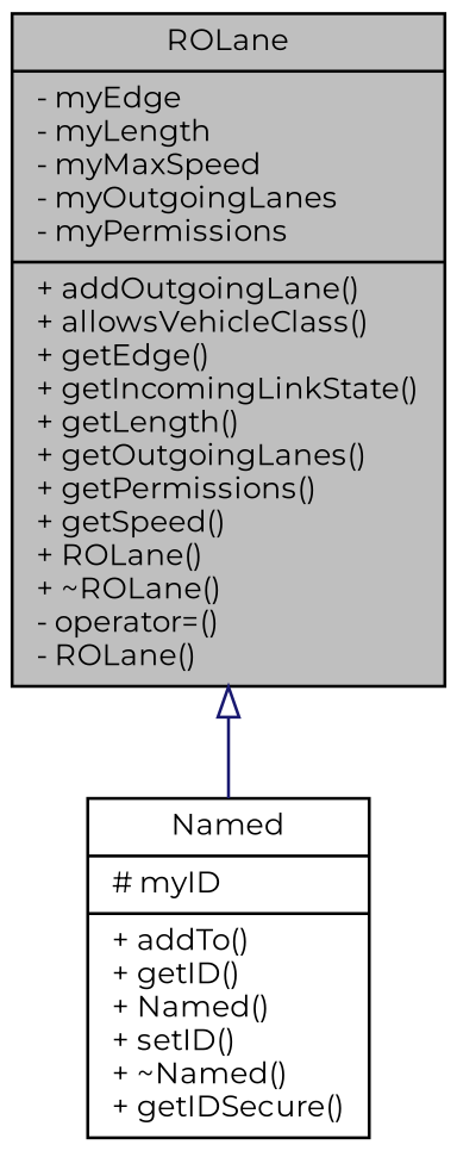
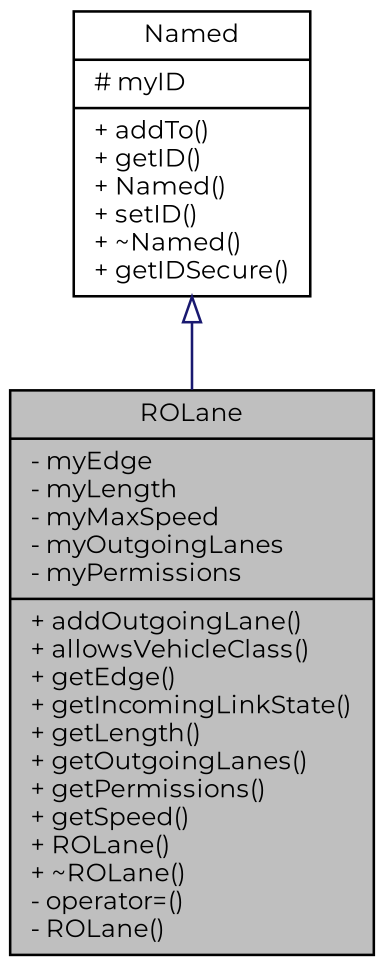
  digraph {
    fontname=Montserrat
    node [color=black fontname=Montserrat fontsize=10 shape=record style=filled]
    n1 [fillcolor=grey75 fontcolor=black height=0.2 label="{ROLane\n|- myEdge\l- myLength\l- myMaxSpeed\l- myOutgoingLanes\l- myPermissions\l|+ addOutgoingLane()\l+ allowsVehicleClass()\l+ getEdge()\l+ getIncomingLinkState()\l+ getLength()\l+ getOutgoingLanes()\l+ getPermissions()\l+ getSpeed()\l+ ROLane()\l+ ~ROLane()\l- operator=()\l- ROLane()\l}" width=0.4]
    n2 [fillcolor=white height=0.2 label="{Named\n|# myID\l|+ addTo()\l+ getID()\l+ Named()\l+ setID()\l+ ~Named()\l+ getIDSecure()\l}" width=0.4]
-   n1 -> n2 [arrowtail=onormal color=midnightblue dir=back fontname=Montserrat fontsize=10 labelfontname=Helvetica labelfontsize=10 style=solid]
+   n2 -> n1 [arrowtail=onormal color=midnightblue dir=back fontname=Montserrat fontsize=10 labelfontname=Helvetica labelfontsize=10 style=solid]
  }
